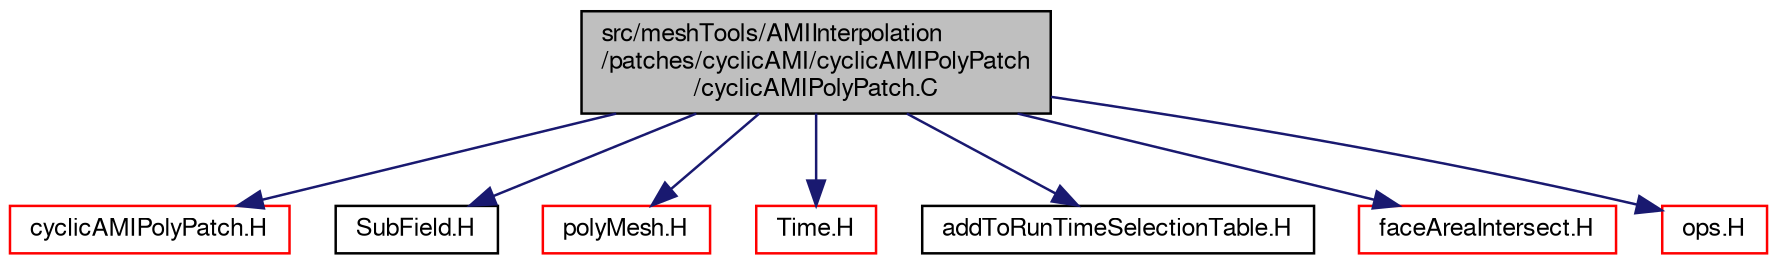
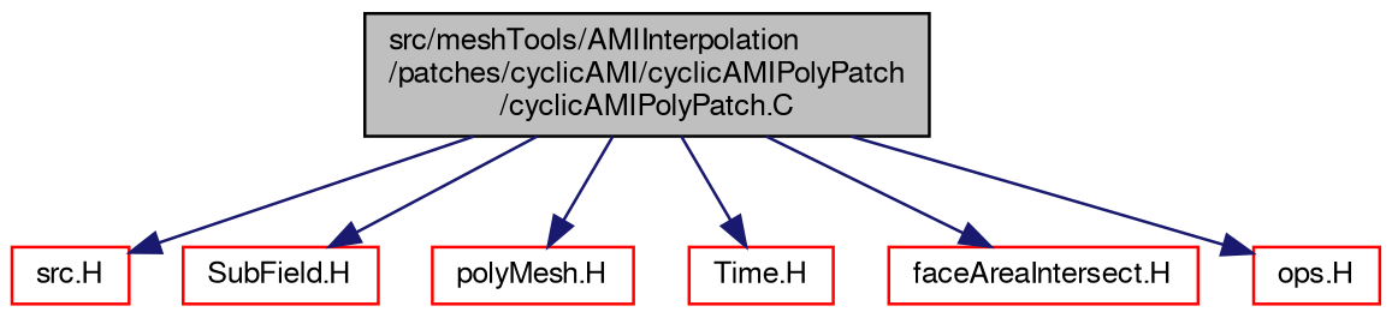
  digraph {
    node [color=red fontname=FreeSans fontsize=10 shape=record]
    edge [color=midnightblue fontname=FreeSans fontsize=10 labelfontname=FreeSans labelfontsize=10 style=solid]
    n1 [color=black fillcolor=grey75 fontcolor=black height=0.2 label="src/meshTools/AMIInterpolation\l/patches/cyclicAMI/cyclicAMIPolyPatch\l/cyclicAMIPolyPatch.C" style=filled width=0.4]
-   n2 [height=0.2 label="cyclicAMIPolyPatch.H" width=0.4]
-   n3 [color=black height=0.2 label="SubField.H" width=0.4]
+   n2 [height=0.2 label="src.H" width=0.4]
+   n3 [height=0.2 label="SubField.H" width=0.4]
    n4 [height=0.2 label="polyMesh.H" width=0.4]
    n5 [height=0.2 label="Time.H" width=0.4]
-   n6 [color=black height=0.2 label="addToRunTimeSelectionTable.H" width=0.4]
    n7 [height=0.2 label="faceAreaIntersect.H" width=0.4]
    n8 [height=0.2 label="ops.H" width=0.4]
    n1 -> n2
    n1 -> n3
    n1 -> n4
    n1 -> n5
-   n1 -> n6
    n1 -> n7
    n1 -> n8
  }
